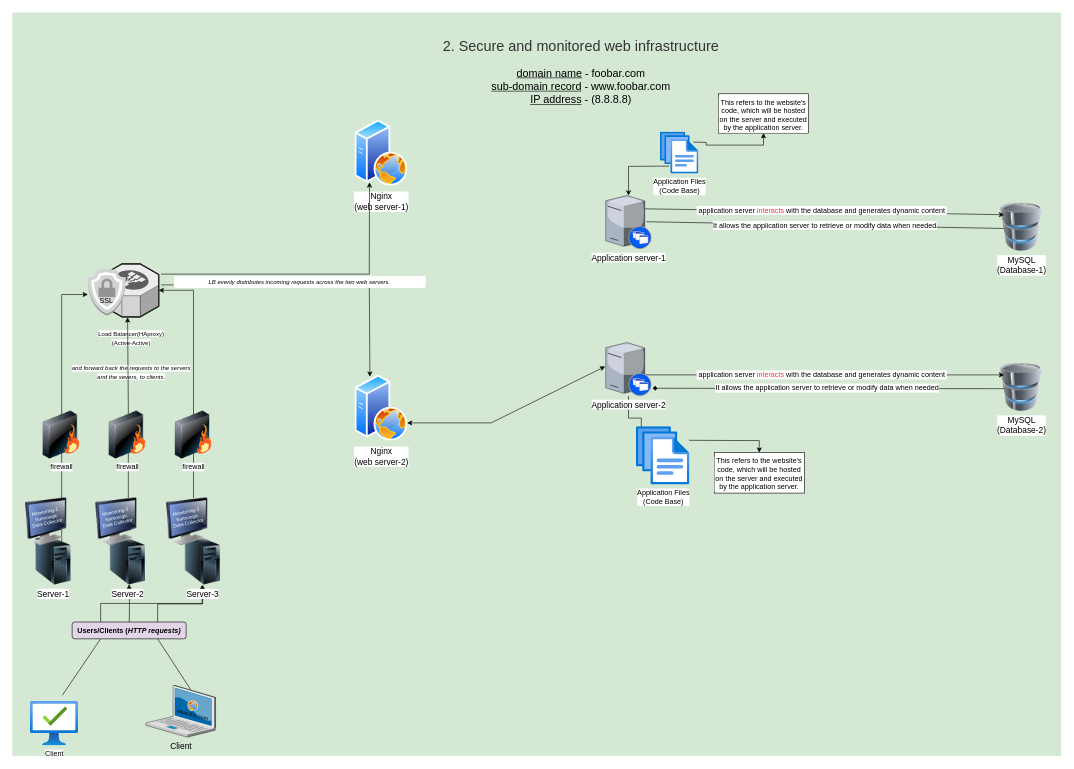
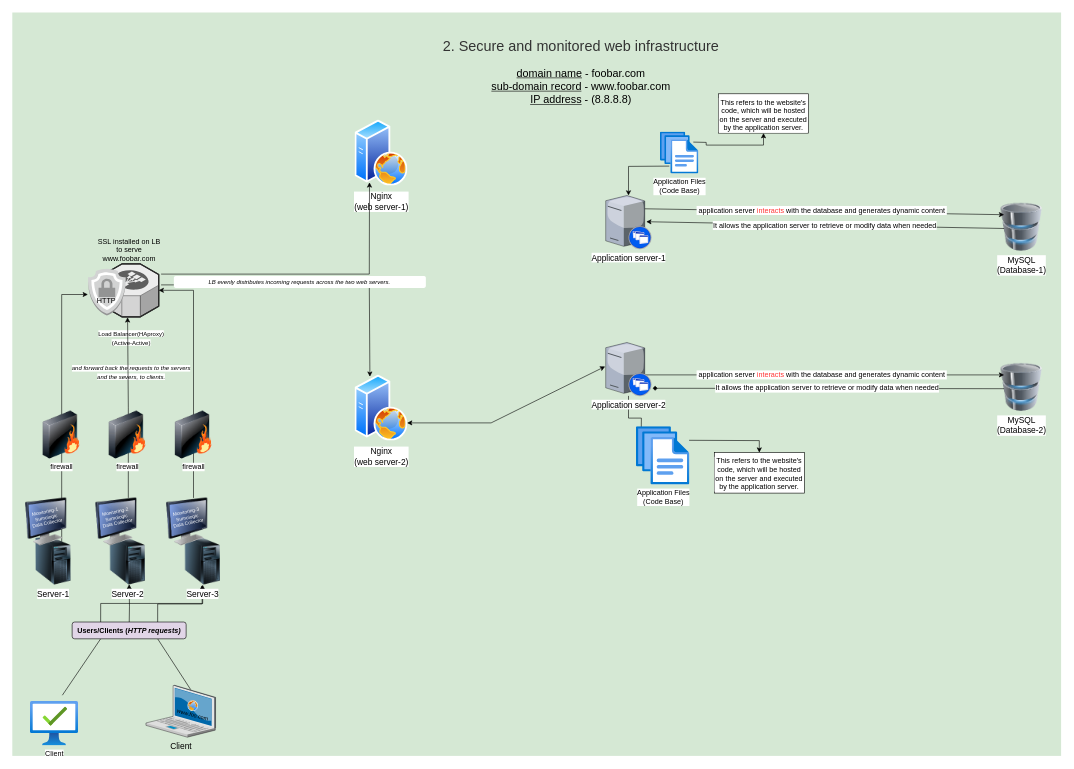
  <mxCell id="0" />
  <mxCell id="1" parent="0" />
  <mxCell id="2" value="" style="rounded=0;whiteSpace=wrap;html=1;fillColor=#d5e8d4;strokeColor=none;movable=0;resizable=0;rotatable=0;deletable=0;editable=0;locked=1;connectable=0;" vertex="1" parent="1"><mxGeometry x="20" y="20" width="1748" height="1239" as="geometry" /></mxCell>
  <mxCell id="3" value="&lt;font style=&quot;font-size: 14px;&quot;&gt;Nginx&lt;br&gt;(web server-2)&lt;/font&gt;" style="image;aspect=fixed;perimeter=ellipsePerimeter;html=1;align=center;shadow=0;dashed=0;spacingTop=3;image=img/lib/active_directory/web_server.svg;" vertex="1" parent="1"><mxGeometry x="591" y="624" width="88" height="110" as="geometry" /></mxCell>
  <mxCell id="4" value="&lt;font style=&quot;font-size: 10px; background-color: rgb(255, 255, 255);&quot;&gt;&lt;br&gt;Load Balancer(HAproxy)&lt;br style=&quot;border-color: var(--border-color);&quot;&gt;(Active-Active)&lt;br style=&quot;border-color: var(--border-color);&quot;&gt;&lt;i style=&quot;border-color: var(--border-color);&quot;&gt;&lt;br style=&quot;border-color: var(--border-color);&quot;&gt;&lt;br style=&quot;border-color: var(--border-color);&quot;&gt;and forward back the requests to the servers&lt;br style=&quot;border-color: var(--border-color);&quot;&gt;and the severs, to clients.&lt;/i&gt;&lt;br&gt;&lt;/font&gt;" style="verticalLabelPosition=bottom;html=1;verticalAlign=top;strokeWidth=1;align=center;outlineConnect=0;dashed=0;outlineConnect=0;shape=mxgraph.aws3d.elasticLoadBalancing;fillColor=#ECECEC;strokeColor=#5E5E5E;aspect=fixed;" vertex="1" parent="1"><mxGeometry x="172" y="439" width="92" height="88.17" as="geometry" /></mxCell>
  <mxCell id="5" value="&lt;font style=&quot;font-size: 14px;&quot;&gt;Nginx&lt;br&gt;(web server-1)&lt;/font&gt;" style="image;aspect=fixed;perimeter=ellipsePerimeter;html=1;align=center;shadow=0;dashed=0;spacingTop=3;image=img/lib/active_directory/web_server.svg;" vertex="1" parent="1"><mxGeometry x="591" y="199" width="88" height="110" as="geometry" /></mxCell>
  <mxCell id="6" value="" style="outlineConnect=0;dashed=0;verticalLabelPosition=bottom;verticalAlign=top;align=center;html=1;shape=mxgraph.aws3.ssl_padlock;fillColor=#D2D3D3;gradientColor=none;" vertex="1" parent="1"><mxGeometry x="146" y="447" width="63" height="78" as="geometry" /></mxCell>
  <mxCell id="7" value="&lt;div style=&quot;border-color: var(--border-color); font-size: 14px;&quot;&gt;&lt;font style=&quot;border-color: var(--border-color); background-color: initial; color: rgb(51, 51, 51); font-size: 24px;&quot;&gt;2. Secure and monitored we&lt;/font&gt;&lt;font style=&quot;border-color: var(--border-color); background-color: initial; color: rgb(51, 51, 51); font-size: 24px;&quot;&gt;b infrastructure&lt;/font&gt;&lt;br style=&quot;border-color: var(--border-color);&quot;&gt;&lt;/div&gt;&lt;div style=&quot;border-color: var(--border-color); font-size: 14px;&quot;&gt;&lt;font style=&quot;border-color: var(--border-color); font-size: 18px;&quot;&gt;&lt;br style=&quot;border-color: var(--border-color);&quot;&gt;&lt;/font&gt;&lt;/div&gt;&lt;div style=&quot;border-color: var(--border-color); font-size: 14px;&quot;&gt;&lt;font style=&quot;border-color: var(--border-color); font-size: 18px;&quot;&gt;&lt;u style=&quot;border-color: var(--border-color);&quot;&gt;domain name&lt;/u&gt;&amp;nbsp;- foobar.com&lt;/font&gt;&lt;/div&gt;&lt;div style=&quot;border-color: var(--border-color); font-size: 14px;&quot;&gt;&lt;font style=&quot;border-color: var(--border-color); font-size: 18px;&quot;&gt;&lt;u style=&quot;border-color: var(--border-color);&quot;&gt;sub-domain record&lt;/u&gt;&amp;nbsp;- www.foobar.com&lt;/font&gt;&lt;/div&gt;&lt;div style=&quot;border-color: var(--border-color); font-size: 14px;&quot;&gt;&lt;font style=&quot;border-color: var(--border-color); font-size: 18px;&quot;&gt;&lt;u style=&quot;border-color: var(--border-color);&quot;&gt;IP address&lt;/u&gt;&amp;nbsp;- (8.8.8.8&lt;font style=&quot;border-color: var(--border-color);&quot;&gt;)&lt;/font&gt;&lt;/font&gt;&lt;/div&gt;" style="text;html=1;strokeColor=none;fillColor=none;align=center;verticalAlign=middle;whiteSpace=wrap;rounded=0;" vertex="1" parent="1"><mxGeometry x="698" y="39" width="540" height="160" as="geometry" /></mxCell>
  <mxCell id="8" value="" style="edgeStyle=orthogonalEdgeStyle;rounded=0;orthogonalLoop=1;jettySize=auto;html=1;" edge="1" parent="1" target="17"><mxGeometry relative="1" as="geometry"><mxPoint x="1115" y="276" as="sourcePoint" /></mxGeometry></mxCell>
  <mxCell id="9" value="" style="edgeStyle=orthogonalEdgeStyle;rounded=0;orthogonalLoop=1;jettySize=auto;html=1;" edge="1" parent="1" target="10"><mxGeometry relative="1" as="geometry"><mxPoint x="1155" y="236" as="sourcePoint" /></mxGeometry></mxCell>
  <mxCell id="10" value="This refers to the website's code, which will be hosted on the server and executed by the application server." style="whiteSpace=wrap;html=1;verticalAlign=top;labelBackgroundColor=default;" vertex="1" parent="1"><mxGeometry x="1197" y="155.5" width="150" height="65.5" as="geometry" /></mxCell>
  <mxCell id="11" value="&lt;font style=&quot;font-size: 14px;&quot;&gt;MySQL &lt;br&gt;(Database-1)&lt;/font&gt;" style="image;html=1;image=img/lib/clip_art/computers/Database_128x128.png" vertex="1" parent="1"><mxGeometry x="1662" y="337.5" width="80" height="80" as="geometry" /></mxCell>
  <mxCell id="12" value="" style="endArrow=classic;html=1;rounded=0;exitX=0.727;exitY=0.273;exitDx=0;exitDy=0;exitPerimeter=0;entryX=0.138;entryY=0.244;entryDx=0;entryDy=0;entryPerimeter=0;strokeWidth=1;" edge="1" parent="1" target="11"><mxGeometry width="50" height="50" relative="1" as="geometry"><mxPoint x="1064" y="347" as="sourcePoint" /><mxPoint x="1555" y="347" as="targetPoint" /></mxGeometry></mxCell>
  <mxCell id="13" value="&lt;font style=&quot;font-size: 12px;&quot;&gt;&lt;font style=&quot;&quot; color=&quot;#ff3333&quot;&gt;&amp;nbsp;&lt;/font&gt;application server&amp;nbsp;&lt;font style=&quot;&quot; color=&quot;#ff3333&quot;&gt;interacts&lt;/font&gt; with the database and generates dynamic content&amp;nbsp;&lt;/font&gt;" style="edgeLabel;html=1;align=center;verticalAlign=middle;resizable=0;points=[];" vertex="1" connectable="0" parent="12"><mxGeometry x="-0.216" y="-1" relative="1" as="geometry"><mxPoint x="66" y="-2" as="offset" /></mxGeometry></mxCell>
- <mxCell id="14" value="" style="endArrow=none;html=1;rounded=0;exitX=0.138;exitY=0.531;exitDx=0;exitDy=0;exitPerimeter=0;entryX=0.889;entryY=0.491;entryDx=0;entryDy=0;entryPerimeter=0;strokeWidth=1;" edge="1" parent="1" source="11" target="17"><mxGeometry width="50" height="50" relative="1" as="geometry"><mxPoint x="1555" y="369" as="sourcePoint" /><mxPoint x="1064" y="369" as="targetPoint" /></mxGeometry></mxCell>
+ <mxCell id="14" value="" style="endArrow=classic;html=1;rounded=0;exitX=0.138;exitY=0.531;exitDx=0;exitDy=0;exitPerimeter=0;entryX=0.889;entryY=0.491;entryDx=0;entryDy=0;entryPerimeter=0;strokeWidth=1;" edge="1" parent="1" source="11" target="17"><mxGeometry width="50" height="50" relative="1" as="geometry"><mxPoint x="1555" y="369" as="sourcePoint" /><mxPoint x="1064" y="369" as="targetPoint" /></mxGeometry></mxCell>
  <mxCell id="15" value="&lt;font style=&quot;font-size: 12px;&quot;&gt;It allows the application server to retrieve or modify data when needed&lt;/font&gt;" style="edgeLabel;html=1;align=center;verticalAlign=middle;resizable=0;points=[];" vertex="1" connectable="0" parent="14"><mxGeometry x="-0.216" y="-1" relative="1" as="geometry"><mxPoint x="-66" as="offset" /></mxGeometry></mxCell>
  <mxCell id="16" style="edgeStyle=orthogonalEdgeStyle;rounded=0;orthogonalLoop=1;jettySize=auto;html=1;exitX=0.5;exitY=1;exitDx=0;exitDy=0;" edge="1" parent="1"><mxGeometry relative="1" as="geometry"><mxPoint x="1115" y="276" as="sourcePoint" /><mxPoint x="1115" y="276" as="targetPoint" /></mxGeometry></mxCell>
  <mxCell id="17" value="&lt;span style=&quot;background-color: rgb(255, 255, 255);&quot;&gt;Application server-1&lt;/span&gt;" style="verticalLabelPosition=bottom;aspect=fixed;html=1;verticalAlign=top;strokeColor=none;shape=mxgraph.citrix.xenapp_server;fillColor=#66B2FF;gradientColor=#0066CC;fontSize=14;" vertex="1" parent="1"><mxGeometry x="1009" y="325" width="76" height="89" as="geometry" /></mxCell>
  <mxCell id="18" value="" style="edgeStyle=orthogonalEdgeStyle;rounded=0;orthogonalLoop=1;jettySize=auto;html=1;" edge="1" parent="1" target="19"><mxGeometry relative="1" as="geometry"><mxPoint x="1148" y="733" as="sourcePoint" /></mxGeometry></mxCell>
  <mxCell id="19" value="This refers to the website's code, which will be hosted on the server and executed by the application server." style="whiteSpace=wrap;html=1;verticalAlign=top;labelBackgroundColor=default;" vertex="1" parent="1"><mxGeometry x="1190" y="753.5" width="150" height="67.5" as="geometry" /></mxCell>
  <mxCell id="20" value="&lt;font style=&quot;font-size: 14px;&quot;&gt;MySQL &lt;br&gt;(Database-2)&lt;/font&gt;" style="image;html=1;image=img/lib/clip_art/computers/Database_128x128.png" vertex="1" parent="1"><mxGeometry x="1662" y="604.5" width="80" height="80" as="geometry" /></mxCell>
  <mxCell id="21" value="" style="endArrow=classic;html=1;rounded=0;exitX=0.727;exitY=0.273;exitDx=0;exitDy=0;exitPerimeter=0;entryX=0.138;entryY=0.244;entryDx=0;entryDy=0;entryPerimeter=0;strokeWidth=1;" edge="1" parent="1" target="20"><mxGeometry width="50" height="50" relative="1" as="geometry"><mxPoint x="1064" y="624" as="sourcePoint" /><mxPoint x="1555" y="624" as="targetPoint" /></mxGeometry></mxCell>
  <mxCell id="22" value="&lt;font style=&quot;font-size: 12px;&quot;&gt;&lt;font style=&quot;&quot; color=&quot;#ff3333&quot;&gt;&amp;nbsp;&lt;/font&gt;application server&amp;nbsp;&lt;font style=&quot;&quot; color=&quot;#ff3333&quot;&gt;interacts&lt;/font&gt; with the database and generates dynamic content&amp;nbsp;&lt;/font&gt;" style="edgeLabel;html=1;align=center;verticalAlign=middle;resizable=0;points=[];" vertex="1" connectable="0" parent="21"><mxGeometry x="-0.216" y="-1" relative="1" as="geometry"><mxPoint x="66" y="-2" as="offset" /></mxGeometry></mxCell>
  <mxCell id="23" value="" style="endArrow=diamond;html=1;rounded=0;exitX=0.138;exitY=0.531;exitDx=0;exitDy=0;exitPerimeter=0;entryX=1.029;entryY=0.857;entryDx=0;entryDy=0;entryPerimeter=0;strokeWidth=1;" edge="1" parent="1" source="20" target="27"><mxGeometry width="50" height="50" relative="1" as="geometry"><mxPoint x="1555" y="646" as="sourcePoint" /><mxPoint x="1064" y="646" as="targetPoint" /></mxGeometry></mxCell>
  <mxCell id="24" value="&lt;font style=&quot;font-size: 12px;&quot;&gt;It allows the application server to retrieve or modify data when needed&lt;/font&gt;" style="edgeLabel;html=1;align=center;verticalAlign=middle;resizable=0;points=[];" vertex="1" connectable="0" parent="23"><mxGeometry x="-0.216" y="-1" relative="1" as="geometry"><mxPoint x="-66" as="offset" /></mxGeometry></mxCell>
  <mxCell id="25" style="edgeStyle=orthogonalEdgeStyle;rounded=0;orthogonalLoop=1;jettySize=auto;html=1;exitX=0.5;exitY=1;exitDx=0;exitDy=0;" edge="1" parent="1"><mxGeometry relative="1" as="geometry"><mxPoint x="1108" y="773" as="sourcePoint" /><mxPoint x="1108" y="773" as="targetPoint" /></mxGeometry></mxCell>
  <mxCell id="26" style="edgeStyle=orthogonalEdgeStyle;rounded=0;orthogonalLoop=1;jettySize=auto;html=1;entryX=0;entryY=0.5;entryDx=0;entryDy=0;" edge="1" parent="1" source="27"><mxGeometry relative="1" as="geometry"><mxPoint x="1068" y="733" as="targetPoint" /></mxGeometry></mxCell>
  <mxCell id="27" value="&lt;span style=&quot;background-color: rgb(255, 255, 255);&quot;&gt;Application server-2&lt;/span&gt;" style="verticalLabelPosition=bottom;aspect=fixed;html=1;verticalAlign=top;strokeColor=none;shape=mxgraph.citrix.xenapp_server;fillColor=#66B2FF;gradientColor=#0066CC;fontSize=14;" vertex="1" parent="1"><mxGeometry x="1009" y="570" width="76" height="89" as="geometry" /></mxCell>
  <mxCell id="28" style="edgeStyle=none;rounded=0;html=1;startSize=10;endSize=10;jettySize=auto;orthogonalLoop=1;fontSize=14;endArrow=none;endFill=0;strokeWidth=1;exitX=0.644;exitY=0.085;exitDx=0;exitDy=0;exitPerimeter=0;entryX=0.75;entryY=1;entryDx=0;entryDy=0;" edge="1" parent="1" source="29" target="34"><mxGeometry relative="1" as="geometry"><mxPoint x="213.75" y="952.86" as="targetPoint" /></mxGeometry></mxCell>
  <mxCell id="29" value="Client" style="verticalLabelPosition=bottom;aspect=fixed;html=1;verticalAlign=top;strokeColor=none;shape=mxgraph.citrix.laptop_2;fillColor=#66B2FF;gradientColor=#0066CC;fontSize=14;" vertex="1" parent="1"><mxGeometry x="242.75" y="1141.36" width="116" height="86.5" as="geometry" /></mxCell>
  <mxCell id="30" style="edgeStyle=none;rounded=0;html=1;startSize=10;endSize=10;jettySize=auto;orthogonalLoop=1;fontSize=14;endArrow=none;endFill=0;strokeWidth=1;exitX=0.693;exitY=0.286;exitDx=0;exitDy=0;exitPerimeter=0;entryX=0.25;entryY=1;entryDx=0;entryDy=0;" edge="1" parent="1" target="34"><mxGeometry relative="1" as="geometry"><mxPoint x="103.427" y="1157.888" as="sourcePoint" /><mxPoint x="213.75" y="952.86" as="targetPoint" /></mxGeometry></mxCell>
  <mxCell id="31" style="edgeStyle=orthogonalEdgeStyle;rounded=0;orthogonalLoop=1;jettySize=auto;html=1;exitX=0.25;exitY=0;exitDx=0;exitDy=0;" edge="1" parent="1" source="34" target="38"><mxGeometry relative="1" as="geometry" /></mxCell>
  <mxCell id="32" style="edgeStyle=orthogonalEdgeStyle;rounded=0;orthogonalLoop=1;jettySize=auto;html=1;exitX=0.75;exitY=0;exitDx=0;exitDy=0;entryX=0.197;entryY=1.001;entryDx=0;entryDy=0;entryPerimeter=0;" edge="1" parent="1" source="34"><mxGeometry relative="1" as="geometry"><mxPoint x="336" y="974.56" as="targetPoint" /></mxGeometry></mxCell>
  <mxCell id="33" style="edgeStyle=orthogonalEdgeStyle;rounded=0;orthogonalLoop=1;jettySize=auto;html=1;exitX=0.5;exitY=0;exitDx=0;exitDy=0;entryX=0.531;entryY=0.875;entryDx=0;entryDy=0;entryPerimeter=0;" edge="1" parent="1"><mxGeometry relative="1" as="geometry"><mxPoint x="214.75" y="1044.86" as="sourcePoint" /><mxPoint x="214.73" y="972.86" as="targetPoint" /></mxGeometry></mxCell>
  <mxCell id="34" value="&lt;b&gt;Users/Clients (&lt;i&gt;HTTP requests)&lt;/i&gt;&lt;br&gt;&lt;/b&gt;" style="rounded=1;whiteSpace=wrap;html=1;fillColor=#e1d5e7;" vertex="1" parent="1"><mxGeometry x="119.75" y="1035.86" width="190" height="28" as="geometry" /></mxCell>
  <mxCell id="35" value="&lt;font style=&quot;font-size: 9px;&quot;&gt;www.foo.com&lt;/font&gt;" style="text;html=1;strokeColor=none;fillColor=none;align=center;verticalAlign=middle;whiteSpace=wrap;rounded=0;rotation=15;" vertex="1" parent="1"><mxGeometry x="296.75" y="1181.86" width="48.37" height="16.55" as="geometry" /></mxCell>
  <mxCell id="36" value="" style="image;aspect=fixed;perimeter=ellipsePerimeter;html=1;align=center;shadow=0;dashed=0;spacingTop=3;image=img/lib/active_directory/internet_globe.svg;" vertex="1" parent="1"><mxGeometry x="312.25" y="1166.86" width="18" height="18" as="geometry" /></mxCell>
  <mxCell id="37" style="edgeStyle=orthogonalEdgeStyle;rounded=0;orthogonalLoop=1;jettySize=auto;html=1;exitX=0.75;exitY=0;exitDx=0;exitDy=0;entryX=0.436;entryY=0.919;entryDx=0;entryDy=0;entryPerimeter=0;" edge="1" parent="1" source="46"><mxGeometry relative="1" as="geometry"><mxPoint x="212.25" y="817.86" as="sourcePoint" /><mxPoint x="212.112" y="528.028" as="targetPoint" /></mxGeometry></mxCell>
  <mxCell id="38" value="&lt;font style=&quot;font-size: 14px;&quot;&gt;Server-3&lt;/font&gt;" style="image;html=1;image=img/lib/clip_art/computers/Server_Tower_128x128.png" vertex="1" parent="1"><mxGeometry x="297.25" y="893.86" width="80" height="80" as="geometry" /></mxCell>
  <mxCell id="39" style="edgeStyle=orthogonalEdgeStyle;rounded=0;orthogonalLoop=1;jettySize=auto;html=1;exitX=0.676;exitY=0.125;exitDx=0;exitDy=0;exitPerimeter=0;" edge="1" parent="1" source="40" target="6"><mxGeometry relative="1" as="geometry"><mxPoint x="102.303" y="809.86" as="sourcePoint" /><mxPoint x="178.25" y="588.03" as="targetPoint" /><Array as="points"><mxPoint x="102" y="490" /></Array></mxGeometry></mxCell>
  <mxCell id="40" value="&lt;font style=&quot;font-size: 14px;&quot;&gt;Server-1&lt;/font&gt;" style="image;html=1;image=img/lib/clip_art/computers/Server_Tower_128x128.png" vertex="1" parent="1"><mxGeometry x="48.25" y="893.86" width="80" height="80" as="geometry" /></mxCell>
  <mxCell id="41" value="&lt;font style=&quot;font-size: 14px;&quot;&gt;Server-2&lt;/font&gt;" style="image;html=1;image=img/lib/clip_art/computers/Server_Tower_128x128.png" vertex="1" parent="1"><mxGeometry x="172.25" y="893.86" width="80" height="80" as="geometry" /></mxCell>
  <mxCell id="42" value="" style="group" vertex="1" connectable="0" parent="1"><mxGeometry x="34.997" y="829" width="84.726" height="80.0" as="geometry" /></mxCell>
  <mxCell id="43" value="" style="image;html=1;image=img/lib/clip_art/computers/Monitor_128x128.png" vertex="1" parent="42"><mxGeometry x="1.363" width="80" height="80" as="geometry" /></mxCell>
  <mxCell id="44" value="&lt;font style=&quot;font-size: 8px;&quot;&gt;Monitoring-1&lt;br&gt;Sumologic&lt;br&gt;Data&amp;nbsp;Collector&lt;br&gt;&lt;/font&gt;" style="text;html=1;strokeColor=none;fillColor=none;align=center;verticalAlign=middle;whiteSpace=wrap;rounded=0;fontSize=6;fontColor=#FFFFFF;rotation=-12;" vertex="1" parent="42"><mxGeometry x="2.363" y="17.36" width="80" height="31.14" as="geometry" /></mxCell>
  <mxCell id="45" value="" style="group" vertex="1" connectable="0" parent="1"><mxGeometry x="152" y="829" width="84.726" height="80.0" as="geometry" /></mxCell>
  <mxCell id="46" value="" style="image;html=1;image=img/lib/clip_art/computers/Monitor_128x128.png" vertex="1" parent="45"><mxGeometry x="1.363" width="80" height="80" as="geometry" /></mxCell>
  <mxCell id="47" value="&lt;font style=&quot;font-size: 8px;&quot;&gt;Monitoring-2&lt;br&gt;Sumologic&lt;br&gt;Data&amp;nbsp;Collector&lt;br&gt;&lt;/font&gt;" style="text;html=1;strokeColor=none;fillColor=none;align=center;verticalAlign=middle;whiteSpace=wrap;rounded=0;fontSize=6;fontColor=#FFFFFF;rotation=-12;" vertex="1" parent="45"><mxGeometry x="2.363" y="17.36" width="80" height="31.14" as="geometry" /></mxCell>
  <mxCell id="48" value="" style="group" vertex="1" connectable="0" parent="1"><mxGeometry x="269.997" y="829" width="84.726" height="80.0" as="geometry" /></mxCell>
  <mxCell id="49" value="" style="image;html=1;image=img/lib/clip_art/computers/Monitor_128x128.png" vertex="1" parent="48"><mxGeometry x="1.363" width="80" height="80" as="geometry" /></mxCell>
  <mxCell id="50" value="&lt;font style=&quot;font-size: 8px;&quot;&gt;Monitoring-3&lt;br&gt;Sumologic&lt;br&gt;Data&amp;nbsp;Collector&lt;br&gt;&lt;/font&gt;" style="text;html=1;strokeColor=none;fillColor=none;align=center;verticalAlign=middle;whiteSpace=wrap;rounded=0;fontSize=6;fontColor=#FFFFFF;rotation=-12;" vertex="1" parent="48"><mxGeometry x="2.363" y="17.36" width="80" height="31.14" as="geometry" /></mxCell>
- <mxCell id="52" value="SSL" style="text;html=1;strokeColor=none;fillColor=none;align=center;verticalAlign=middle;whiteSpace=wrap;rounded=0;" vertex="1" parent="1"><mxGeometry x="146.5" y="486" width="60" height="30" as="geometry" /></mxCell>
+ <mxCell id="51" value="SSL installed on LB&lt;br style=&quot;border-color: var(--border-color);&quot;&gt;&lt;span style=&quot;&quot;&gt;to serve&lt;/span&gt;&lt;br style=&quot;border-color: var(--border-color);&quot;&gt;&lt;span style=&quot;&quot;&gt;www.foobar.com&lt;/span&gt;" style="text;html=1;strokeColor=none;fillColor=none;align=center;verticalAlign=middle;whiteSpace=wrap;rounded=0;" vertex="1" parent="1"><mxGeometry x="149.75" y="401" width="130" height="30" as="geometry" /></mxCell>
+ <mxCell id="52" value="HTTP" style="text;html=1;strokeColor=none;fillColor=none;align=center;verticalAlign=middle;whiteSpace=wrap;rounded=0;" vertex="1" parent="1"><mxGeometry x="146.5" y="486" width="60" height="30" as="geometry" /></mxCell>
  <mxCell id="53" value="" style="edgeStyle=orthogonalEdgeStyle;rounded=0;orthogonalLoop=1;jettySize=auto;html=1;" edge="1" parent="1" source="49" target="4"><mxGeometry relative="1" as="geometry"><mxPoint x="322.25" y="809.86" as="sourcePoint" /><mxPoint x="264" y="483" as="targetPoint" /><Array as="points"><mxPoint x="322" y="483" /></Array></mxGeometry></mxCell>
  <mxCell id="54" value="firewall" style="image;html=1;image=img/lib/clip_art/networking/Firewall_128x128.png" vertex="1" parent="1"><mxGeometry x="172" y="684" width="80" height="80" as="geometry" /></mxCell>
  <mxCell id="55" value="firewall" style="image;html=1;image=img/lib/clip_art/networking/Firewall_128x128.png" vertex="1" parent="1"><mxGeometry x="61.93" y="684" width="80" height="80" as="geometry" /></mxCell>
  <mxCell id="56" value="firewall" style="image;html=1;image=img/lib/clip_art/networking/Firewall_128x128.png" vertex="1" parent="1"><mxGeometry x="282.25" y="684" width="80" height="80" as="geometry" /></mxCell>
  <mxCell id="57" value="" style="endArrow=classic;startArrow=classic;html=1;rounded=0;exitX=0.991;exitY=0.607;exitDx=0;exitDy=0;exitPerimeter=0;entryX=-0.013;entryY=0.449;entryDx=0;entryDy=0;entryPerimeter=0;" edge="1" parent="1" target="27"><mxGeometry width="50" height="50" relative="1" as="geometry"><mxPoint x="678" y="704" as="sourcePoint" /><mxPoint x="958" y="580" as="targetPoint" /><Array as="points"><mxPoint x="818" y="704" /></Array></mxGeometry></mxCell>
  <mxCell id="58" value="" style="endArrow=classic;html=1;rounded=0;entryX=0.25;entryY=1;entryDx=0;entryDy=0;" edge="1" parent="1" target="5"><mxGeometry width="50" height="50" relative="1" as="geometry"><mxPoint x="268" y="456" as="sourcePoint" /><mxPoint x="615" y="376" as="targetPoint" /><Array as="points"><mxPoint x="615" y="456" /></Array></mxGeometry></mxCell>
  <mxCell id="59" value="" style="endArrow=classic;html=1;rounded=0;entryX=0.25;entryY=1;entryDx=0;entryDy=0;" edge="1" parent="1"><mxGeometry width="50" height="50" relative="1" as="geometry"><mxPoint x="268" y="474" as="sourcePoint" /><mxPoint x="616" y="627" as="targetPoint" /><Array as="points"><mxPoint x="615" y="474" /></Array></mxGeometry></mxCell>
  <mxCell id="60" value="&lt;i style=&quot;border-color: var(--border-color); font-size: 10px;&quot;&gt;LB evenly distributes incoming requests across the two web servers.&lt;/i&gt;" style="text;html=1;strokeColor=none;fillColor=default;align=center;verticalAlign=middle;whiteSpace=wrap;rounded=1;fontSize=10;" vertex="1" parent="1"><mxGeometry x="289.25" y="459" width="420" height="20" as="geometry" /></mxCell>
  <mxCell id="61" value="Client" style="image;aspect=fixed;html=1;points=[];align=center;fontSize=12;image=img/lib/azure2/management_governance/Managed_Desktop.svg;" vertex="1" parent="1"><mxGeometry x="50" y="1167.82" width="80" height="74.35" as="geometry" /></mxCell>
  <mxCell id="62" value="Application Files&lt;br style=&quot;border-color: var(--border-color);&quot;&gt;(Code Base)" style="image;aspect=fixed;html=1;points=[];align=center;fontSize=12;image=img/lib/azure2/general/Files.svg;" vertex="1" parent="1"><mxGeometry x="1100" y="219" width="64" height="70" as="geometry" /></mxCell>
  <mxCell id="63" value="Application Files&lt;br style=&quot;border-color: var(--border-color);&quot;&gt;(Code Base)" style="image;aspect=fixed;html=1;points=[];align=center;fontSize=12;image=img/lib/azure2/general/Files.svg;" vertex="1" parent="1"><mxGeometry x="1060" y="710" width="89" height="97.34" as="geometry" /></mxCell>
